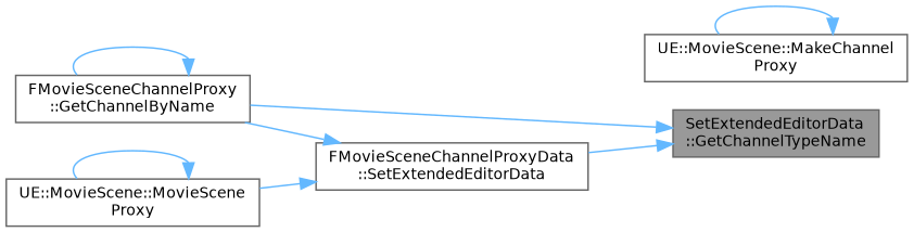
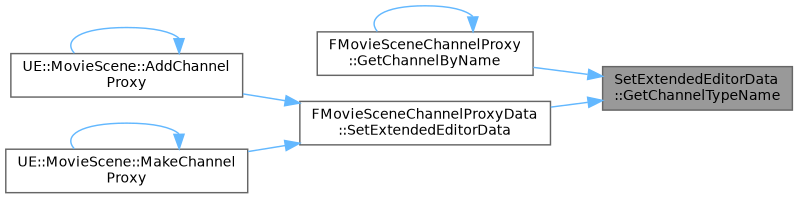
  digraph {
    rankdir=RL
    node [color=grey40 fillcolor=white fontname=Helvetica fontsize=10 shape=box style=filled]
    edge [color=steelblue1 dir=back fontname=Helvetica fontsize=10 labelfontname=Helvetica labelfontsize=10 style=solid]
    n1 [color=gray40 fillcolor=grey60 fontcolor=black height=0.2 label="SetExtendedEditorData\l::GetChannelTypeName" width=0.4]
    n2 [height=0.2 label="FMovieSceneChannelProxy\l::GetChannelByName" width=0.4]
    n3 [height=0.2 label="FMovieSceneChannelProxyData\l::SetExtendedEditorData" width=0.4]
-   n4 [height=0.2 label="UE::MovieScene::MovieScene\lProxy" width=0.4]
+   n4 [height=0.2 label="UE::MovieScene::AddChannel\lProxy" width=0.4]
    n5 [height=0.2 label="UE::MovieScene::MakeChannel\lProxy" width=0.4]
    n1 -> n2
    n1 -> n3
    n2 -> n2
    n3 -> n4
-   n3 -> n2
+   n3 -> n5
    n4 -> n4
    n5 -> n5
  }
